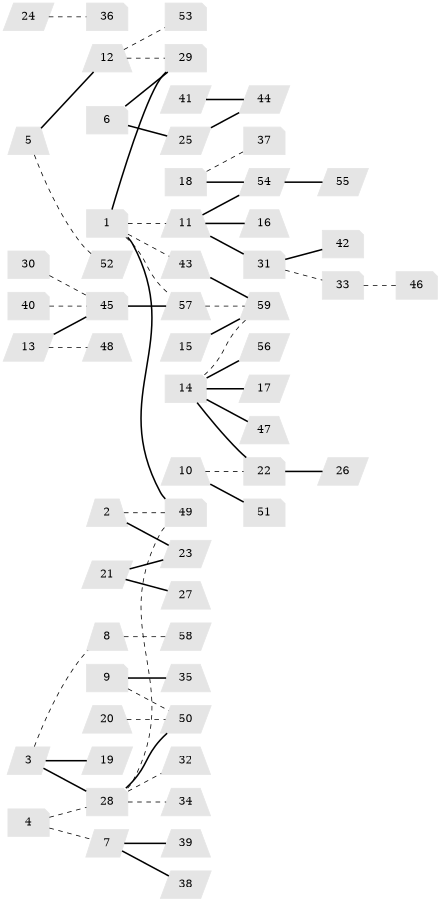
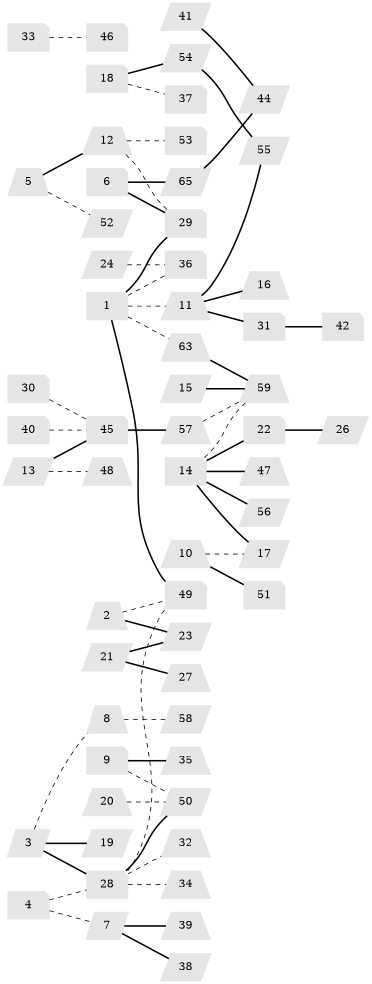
  graph {
    rankdir=LR
    node [color=gray90 shape=note style=filled]
    edge [style=bold weight=1.0]
    11 [shape=trapezium]
    1
    29
    36
-   43 [shape=trapezium]
+   43 [shape=trapezium label=63]
    49
    16 [shape=trapezium]
    31
    54 [shape=parallelogram]
    59 [shape=trapezium]
    2 [shape=trapezium]
    23 [shape=parallelogram]
    3 [shape=parallelogram]
    8 [shape=trapezium]
    19 [shape=parallelogram]
    28
    58 [shape=parallelogram]
    50 [shape=parallelogram]
    32 [shape=trapezium]
    34 [shape=trapezium]
    4
    7 [shape=parallelogram]
    38 [shape=parallelogram]
    39 [shape=trapezium]
    5 [shape=trapezium]
    52 [shape=parallelogram]
    12 [shape=trapezium]
    6
-   25 [shape=parallelogram]
+   25 [shape=parallelogram label=65]
    44 [shape=parallelogram]
    35 [shape=trapezium]
    9
    10 [shape=trapezium]
    17 [shape=parallelogram]
    51
    33
    42
    55 [shape=parallelogram]
    53
    13 [shape=parallelogram]
    45
    48 [shape=trapezium]
    57 [shape=trapezium]
    14
    22
    47 [shape=trapezium]
    56 [shape=parallelogram]
    26 [shape=parallelogram]
    15 [shape=parallelogram]
    18
    37
    20 [shape=trapezium]
    21 [shape=parallelogram]
    27 [shape=trapezium]
    24 [shape=parallelogram]
    30
    46
    40
    41 [shape=parallelogram]
    11 -- 16
    11 -- 31
-   11 -- 54
+   11 -- 55
    1 -- 11 [style=dashed]
    1 -- 29
-   1 -- 57 [style=dashed]
+   1 -- 36 [style=dashed]
    1 -- 43 [style=dashed]
    1 -- 49
    43 -- 59
-   31 -- 33 [style=dashed]
    31 -- 42
    54 -- 55
    2 -- 49 [style=dashed]
    2 -- 23
    3 -- 8 [style=dashed]
    3 -- 19
    3 -- 28
    8 -- 58 [style=dashed]
    28 -- 49 [style=dashed]
    28 -- 50
    28 -- 32 [style=dashed]
    28 -- 34 [style=dashed]
    4 -- 28 [style=dashed]
    4 -- 7 [style=dashed]
    7 -- 38
    7 -- 39
    5 -- 52 [style=dashed]
    5 -- 12
    12 -- 29 [style=dashed]
    12 -- 53 [style=dashed]
    6 -- 29
    6 -- 25
    25 -- 44
    9 -- 50 [style=dashed]
    9 -- 35
-   10 -- 22 [style=dashed]
+   10 -- 17 [style=dashed]
    10 -- 51
    33 -- 46 [style=dashed]
    13 -- 45
    13 -- 48 [style=dashed]
    45 -- 57
    57 -- 59 [style=dashed]
    14 -- 59 [style=dashed]
    14 -- 17
    14 -- 22
    14 -- 47
    14 -- 56
    22 -- 26
    15 -- 59
    18 -- 54
    18 -- 37 [style=dashed]
    20 -- 50 [style=dashed]
    21 -- 23
    21 -- 27
    24 -- 36 [style=dashed]
    30 -- 45 [style=dashed]
    40 -- 45 [style=dashed]
    41 -- 44
  }
